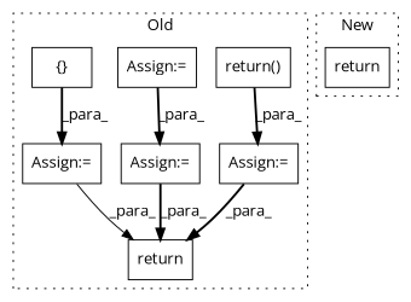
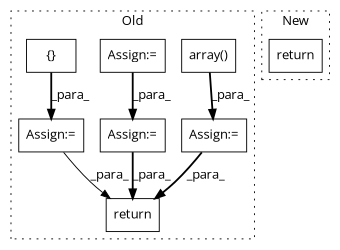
  digraph {
    fontname="Open Sans"
    node [a=68 l=3 shape=box fontname="Open Sans"]
    edge [style=bold fontname="Open Sans"]
-   n1 [a=75 l="9,1" label="return()" s="1892,1937"]
+   n1 [a=75 l="9,1" label="array()" s="1892,1937"]
    n2 [a=93 l=7 label=return s=2012]
    n3 [label="Assign:=" s=1729]
    n4 [label="Assign:=" s=1988]
    n5 [label="Assign:=" s=1670]
    n6 [label="Assign:=" s=1820]
    n7 [a=95 l="2,1" label="{}" s="1673,1674"]
    n8 [a=93 l=7 label=return s=1662]
    subgraph cluster_1 {
      label=Old
      style=dotted
      n1
      n2
      n3
      n4
      n5
      n6
      n7
    }
    subgraph cluster_2 {
      label=New
      style=dotted
      n8
    }
    n1 -> n4 [label=_para_]
    n3 -> n6 [label=_para_]
    n4 -> n2 [label=_para_]
    n5 -> n2 [label=_para_ style=solid]
    n6 -> n2 [label=_para_]
    n7 -> n5 [label=_para_]
  }
